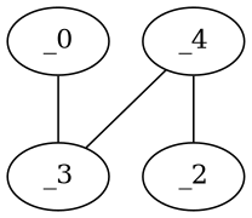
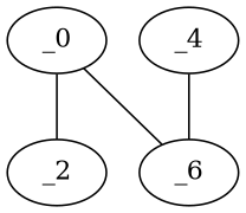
  graph {
    _0 [x=2.50033 y=2.99045]
    _2 [x=0.310593 y=1.0665]
-   _3 [x=2.81358 y=0.640024]
+   _3 [x=2.81358 y=0.640024 label=_6]
    n4 [label=_4 x=-0.0879237 y=3.00751]
-   n4 -- _2
+   _0 -- _2
    _0 -- _3
    n4 -- _3
  }
